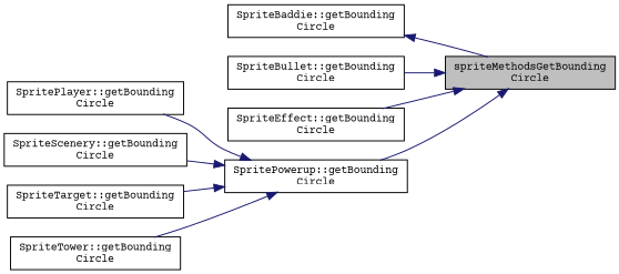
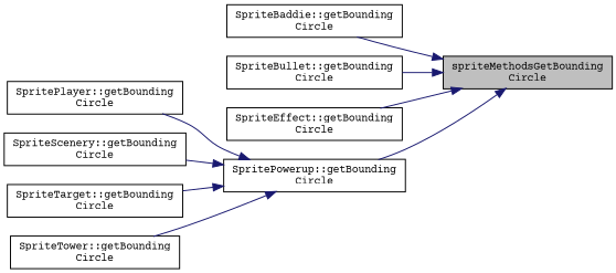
  digraph {
    fontname="Courier Prime"
    rankdir=RL
    node [color=black fillcolor=white fontname="Courier Prime" fontsize=10 shape=record style=filled]
    edge [color=midnightblue dir=back fontname="Courier Prime" fontsize=10 labelfontname=Helvetica labelfontsize=10 style=solid]
    n1 [fillcolor=grey75 fontcolor=black height=0.2 label="spriteMethodsGetBounding\lCircle" width=0.4]
    n2 [height=0.2 label="SpriteBaddie::getBounding\lCircle" width=0.4]
    n3 [height=0.2 label="SpriteBullet::getBounding\lCircle" width=0.4]
    n4 [height=0.2 label="SpriteEffect::getBounding\lCircle" width=0.4]
    n5 [height=0.2 label="SpritePowerup::getBounding\lCircle" width=0.4]
    n6 [height=0.2 label="SpritePlayer::getBounding\lCircle" width=0.4]
    n7 [height=0.2 label="SpriteScenery::getBounding\lCircle" width=0.4]
    n8 [height=0.2 label="SpriteTarget::getBounding\lCircle" width=0.4]
    n9 [height=0.2 label="SpriteTower::getBounding\lCircle" width=0.4]
-   n2 -> n1
+   n1 -> n2
    n1 -> n3
    n1 -> n4
    n1 -> n5
    n5 -> n6
    n5 -> n7
    n5 -> n8
    n5 -> n9
  }
